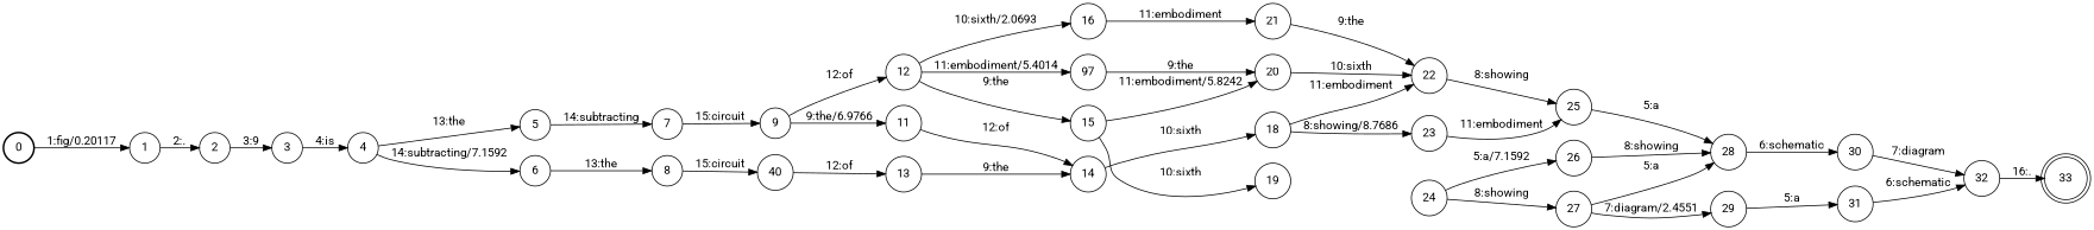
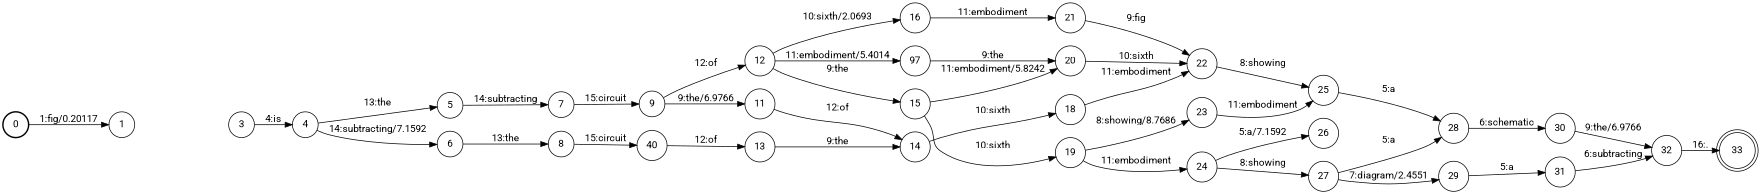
  digraph {
    fontname=Roboto
    nodesep=0.25
    rankdir=LR
    ranksep=0.4
    node [fontname=Roboto fontsize=14 shape=circle style=solid]
    edge [fontname=Roboto fontsize=14]
    n1 [label=0 style=bold]
    n2 [label=1]
-   n3 [label=2]
    n4 [label=3]
    n5 [label=4]
    n6 [label=5]
    n7 [label=6]
    n8 [label=7]
    n9 [label=8]
    n10 [label=9]
    n11 [label=40]
    n12 [label=12]
    n13 [label=11]
    n14 [label=13]
    n15 [label=16]
    n16 [label=97]
    n17 [label=15]
    n18 [label=14]
    n19 [label=21]
    n20 [label=20]
    n21 [label=19]
    n22 [label=18]
    n23 [label=22]
    n24 [label=23]
    n25 [label=24]
    n26 [label=25]
    n27 [label=26]
    n28 [label=27]
    n29 [label=28]
    n30 [label=29]
    n31 [label=30]
    n32 [label=31]
    n33 [label=32]
    n34 [label=33 shape=doublecircle]
    n1 -> n2 [label="1:fig/0.20117"]
-   n2 -> n3 [label="2:."]
-   n3 -> n4 [label="3:9"]
    n4 -> n5 [label="4:is"]
    n5 -> n6 [label="13:the"]
    n5 -> n7 [label="14:subtracting/7.1592"]
    n6 -> n8 [label="14:subtracting"]
    n7 -> n9 [label="13:the"]
    n8 -> n10 [label="15:circuit"]
    n9 -> n11 [label="15:circuit"]
    n10 -> n12 [label="12:of"]
    n10 -> n13 [label="9:the/6.9766"]
    n11 -> n14 [label="12:of"]
    n12 -> n15 [label="10:sixth/2.0693"]
    n12 -> n16 [label="11:embodiment/5.4014"]
    n12 -> n17 [label="9:the"]
    n13 -> n18 [label="12:of"]
    n14 -> n18 [label="9:the"]
    n15 -> n19 [label="11:embodiment"]
    n16 -> n20 [label="9:the"]
    n17 -> n20 [label="11:embodiment/5.8242"]
    n17 -> n21 [label="10:sixth"]
    n18 -> n22 [label="10:sixth"]
-   n19 -> n23 [label="9:the"]
+   n19 -> n23 [label="9:fig"]
    n20 -> n23 [label="10:sixth"]
-   n22 -> n24 [label="8:showing/8.7686"]
+   n21 -> n24 [label="8:showing/8.7686"]
+   n21 -> n25 [label="11:embodiment"]
    n22 -> n23 [label="11:embodiment"]
    n23 -> n26 [label="8:showing"]
    n24 -> n26 [label="11:embodiment"]
    n25 -> n27 [label="5:a/7.1592"]
    n25 -> n28 [label="8:showing"]
    n26 -> n29 [label="5:a"]
-   n27 -> n29 [label="8:showing"]
    n28 -> n29 [label="5:a"]
    n28 -> n30 [label="7:diagram/2.4551"]
    n29 -> n31 [label="6:schematic"]
    n30 -> n32 [label="5:a"]
-   n31 -> n33 [label="7:diagram"]
-   n32 -> n33 [label="6:schematic"]
+   n31 -> n33 [label="9:the/6.9766"]
+   n32 -> n33 [label="6:subtracting"]
    n33 -> n34 [label="16:."]
  }
